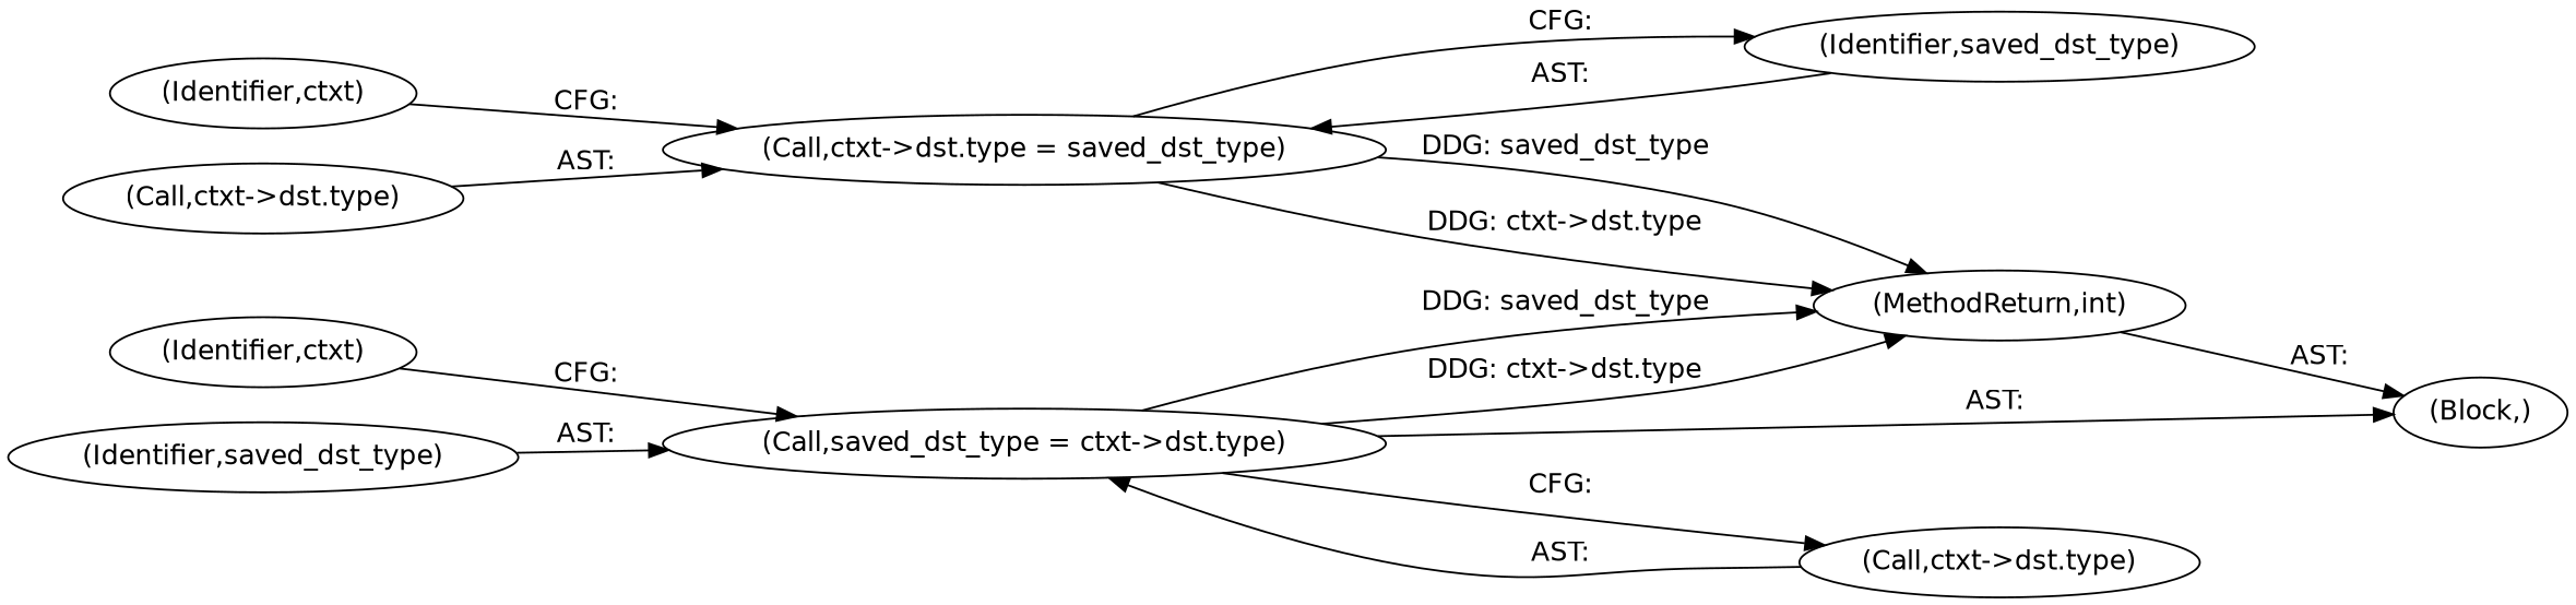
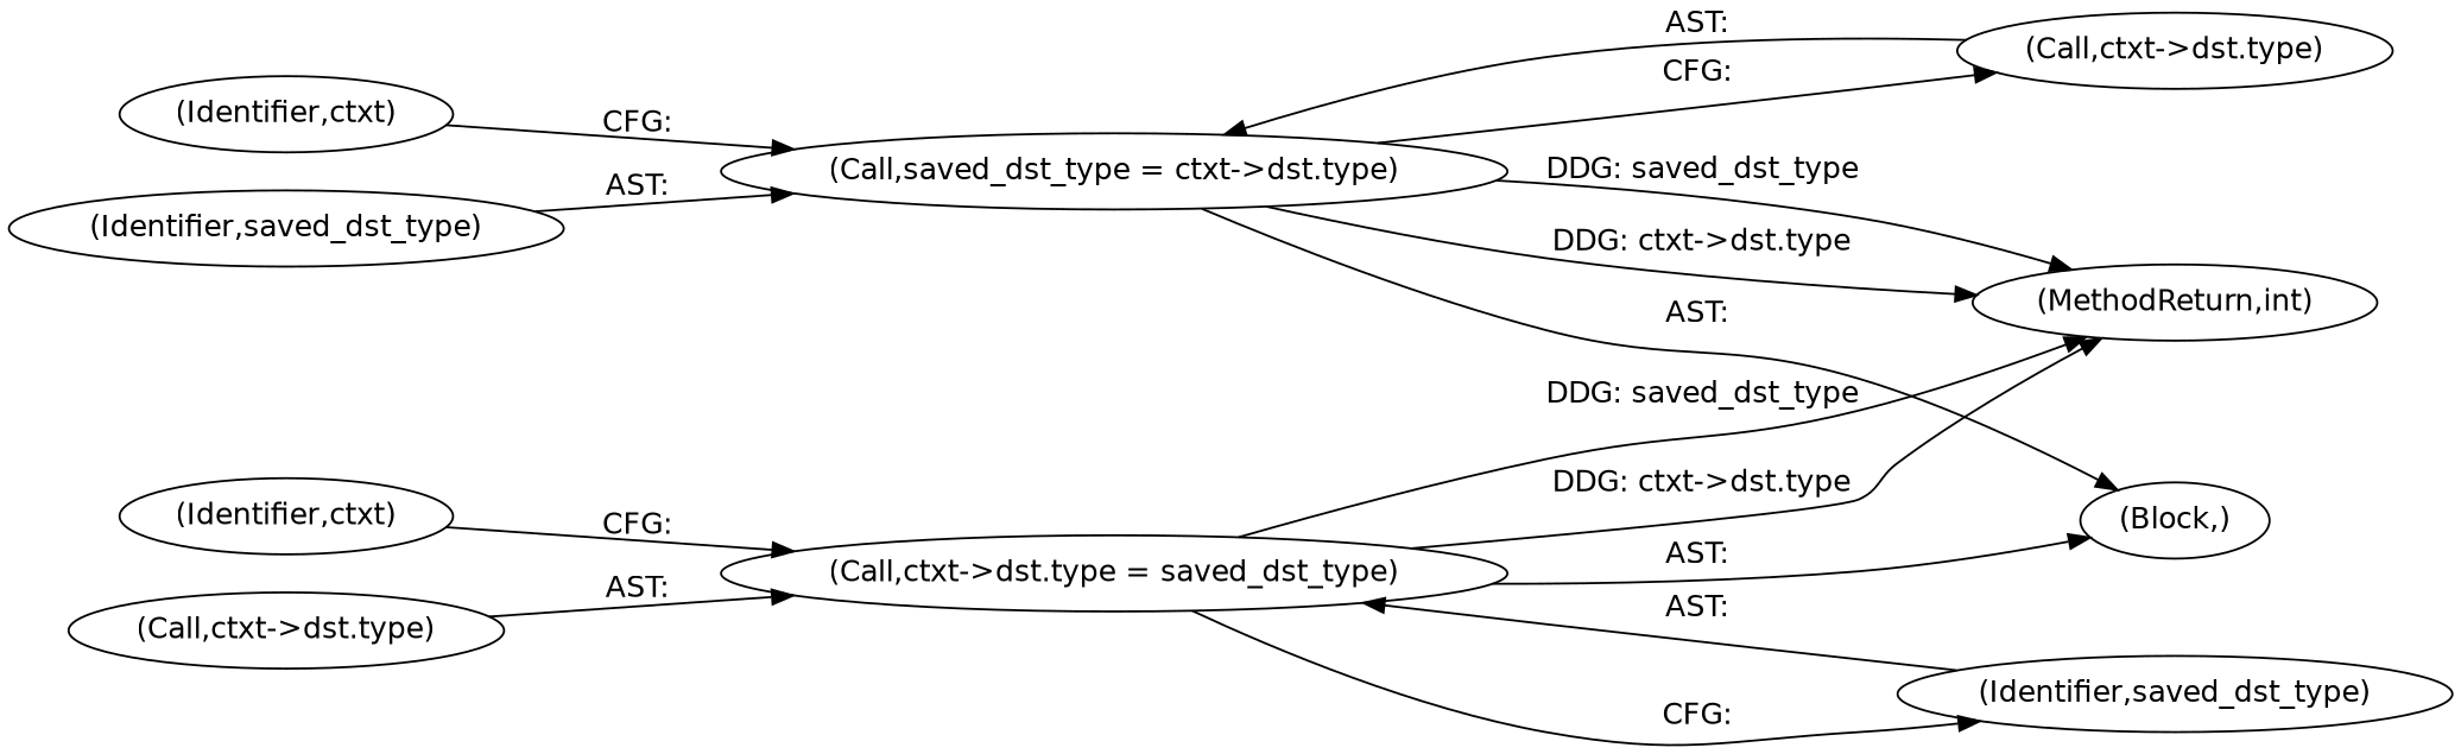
  digraph {
    fontname="DejaVu Sans"
    rankdir=LR
    node [fontname="DejaVu Sans"]
    edge [fontname="DejaVu Sans"]
    n1 [label="(Call,ctxt->dst.type = saved_dst_type)"]
    n2 [label="(Block,)"]
    n3 [label="(Identifier,saved_dst_type)"]
    n4 [label="(MethodReturn,int)"]
    n5 [label="(Call,saved_dst_type = ctxt->dst.type)"]
    n6 [label="(Call,ctxt->dst.type)"]
    n7 [label="(Identifier,ctxt)"]
    n8 [label="(Identifier,saved_dst_type)"]
    n9 [label="(Identifier,ctxt)"]
    n10 [label="(Call,ctxt->dst.type)"]
-   n4 -> n2 [label="AST: "]
+   n1 -> n2 [label="AST: "]
    n1 -> n3 [label="CFG: "]
    n1 -> n4 [label="DDG: saved_dst_type"]
    n1 -> n4 [label="DDG: ctxt->dst.type"]
    n3 -> n1 [label="AST: "]
    n5 -> n2 [label="AST: "]
    n5 -> n4 [label="DDG: saved_dst_type"]
    n5 -> n4 [label="DDG: ctxt->dst.type"]
    n5 -> n6 [label="CFG: "]
    n6 -> n5 [label="AST: "]
    n7 -> n5 [label="CFG: "]
    n8 -> n5 [label="AST: "]
    n9 -> n1 [label="CFG: "]
    n10 -> n1 [label="AST: "]
  }
